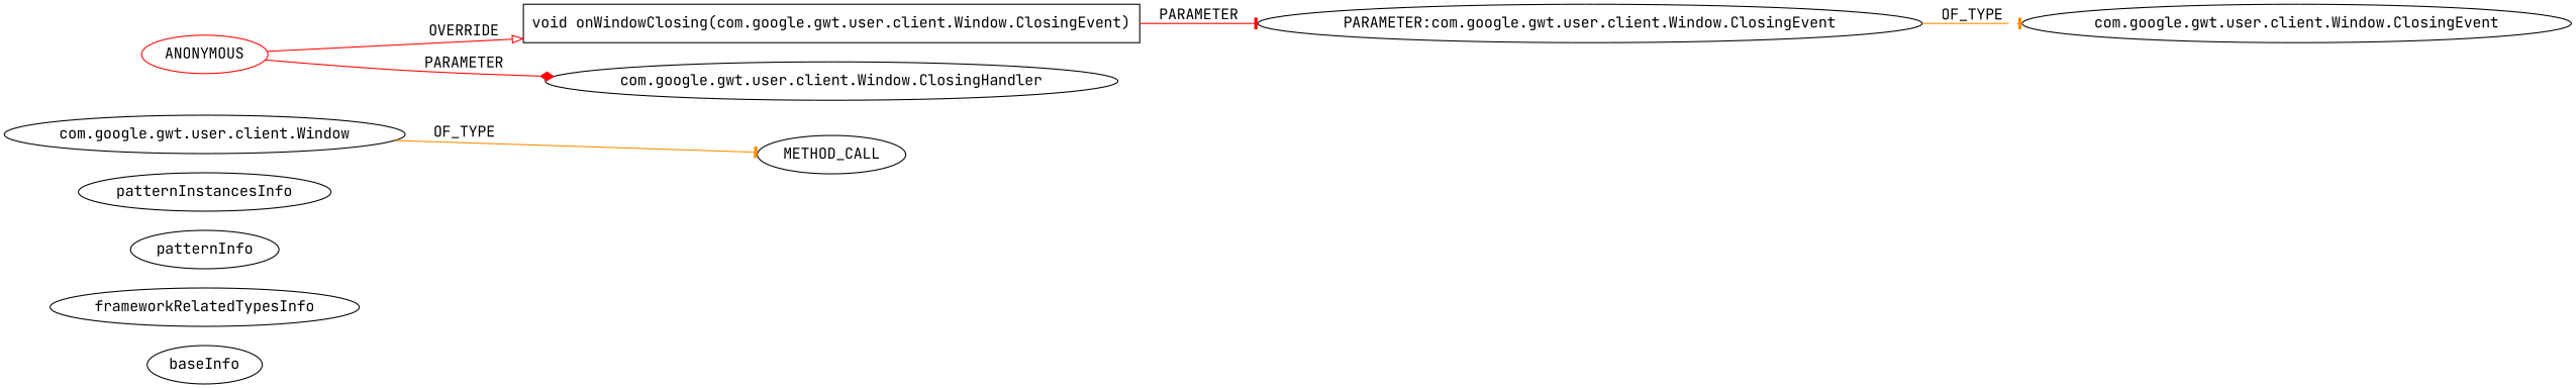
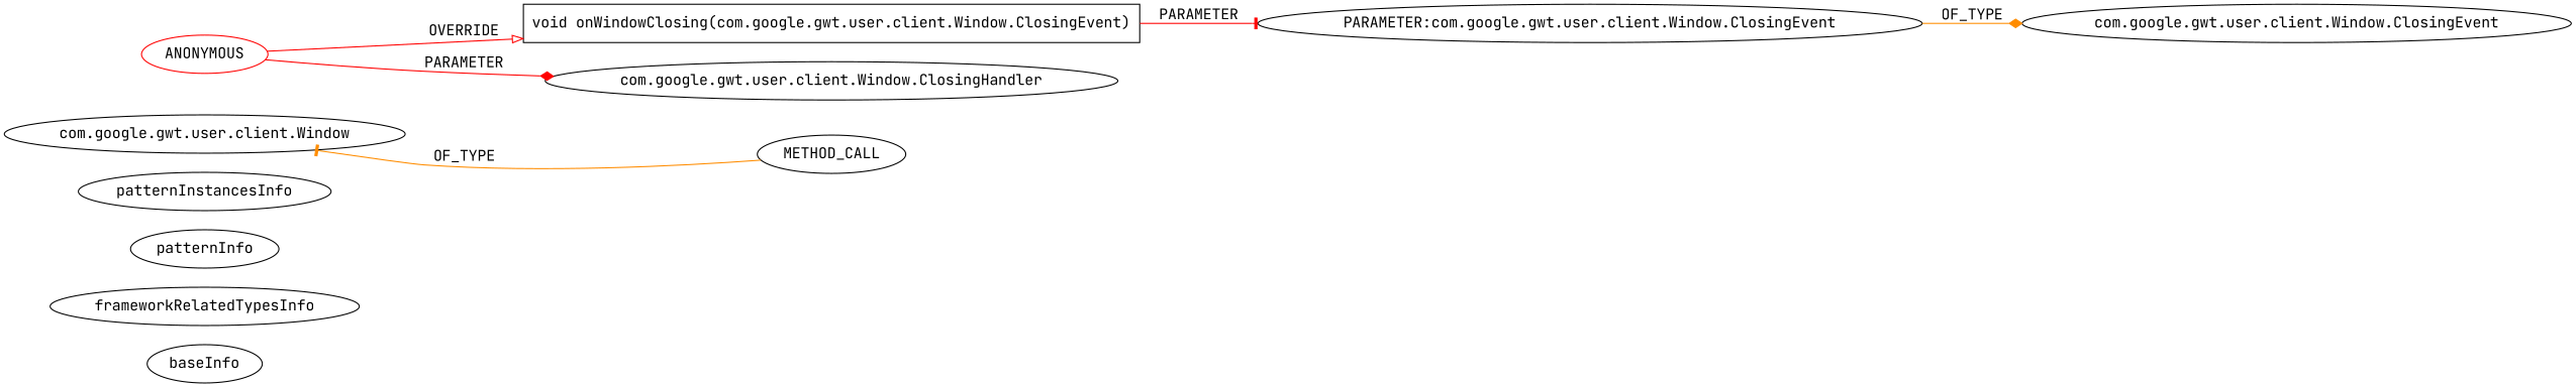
  digraph {
    fontname="JetBrains Mono"
    rankdir=LR
    node [fontname="JetBrains Mono" isFrameworkType=false]
    edge [arrowhead=tee color=red fontname="JetBrains Mono"]
    baseInfo [category=pattern graphId=108 isAnonymous=true possibleRelation=false isFrameworkType=""]
    frameworkRelatedTypesInfo [0="com.google.gwt.user.client.Window.ClosingHandler" isFrameworkType=""]
    patternInfo [frequency=2.0 patternRootClient=0 isFrameworkType=""]
    patternInstancesInfo [0="felype87-gwt~/felype87-gwt/gwt-master/Minefield/src/com/felype/minefield/client/Minefield.java~void reveal(int,int,com.google.gwt.user.client.ui.Grid)~1319" 1="wuiidl-webservice~/wuiidl-webservice/webservice-master/tourGuide/src/webServices/tourGuide/presentation/client/controller/prototype/AppController.java~void go(com.google.gwt.user.client.ui.HasWidgets,com.google.gwt.event.shared.HandlerManager)~4679" isFrameworkType=""]
    n5 [label="com.google.gwt.user.client.Window" vertexType=FRAMEWORK_CLASS_TYPE]
    n6 [label=METHOD_CALL vertexType=OUTSIDE_CALL]
    n7 [color=red label=ANONYMOUS vertexType=ROOT_ANONYMOUS_DECLARATION]
    n8 [label="void onWindowClosing(com.google.gwt.user.client.Window.ClosingEvent)" shape=box vertexType=OVERRIDING_METHOD_DECLARATION]
    n9 [label="com.google.gwt.user.client.Window.ClosingHandler" vertexType=FRAMEWORK_INTERFACE_TYPE]
    n10 [label="PARAMETER:com.google.gwt.user.client.Window.ClosingEvent" vertexType=PARAMETER_DECLARATION]
    n11 [label="com.google.gwt.user.client.Window.ClosingEvent" vertexType=FRAMEWORK_CLASS_TYPE]
-   n5 -> n6 [color=darkorange label=OF_TYPE]
+   n6 -> n5 [color=darkorange label=OF_TYPE]
    n7 -> n8 [arrowhead=onormal label=OVERRIDE]
    n7 -> n9 [arrowhead=diamond label=PARAMETER]
    n8 -> n10 [label=PARAMETER]
-   n10 -> n11 [color=darkorange label=OF_TYPE]
+   n10 -> n11 [arrowhead=diamond color=darkorange label=OF_TYPE]
  }
